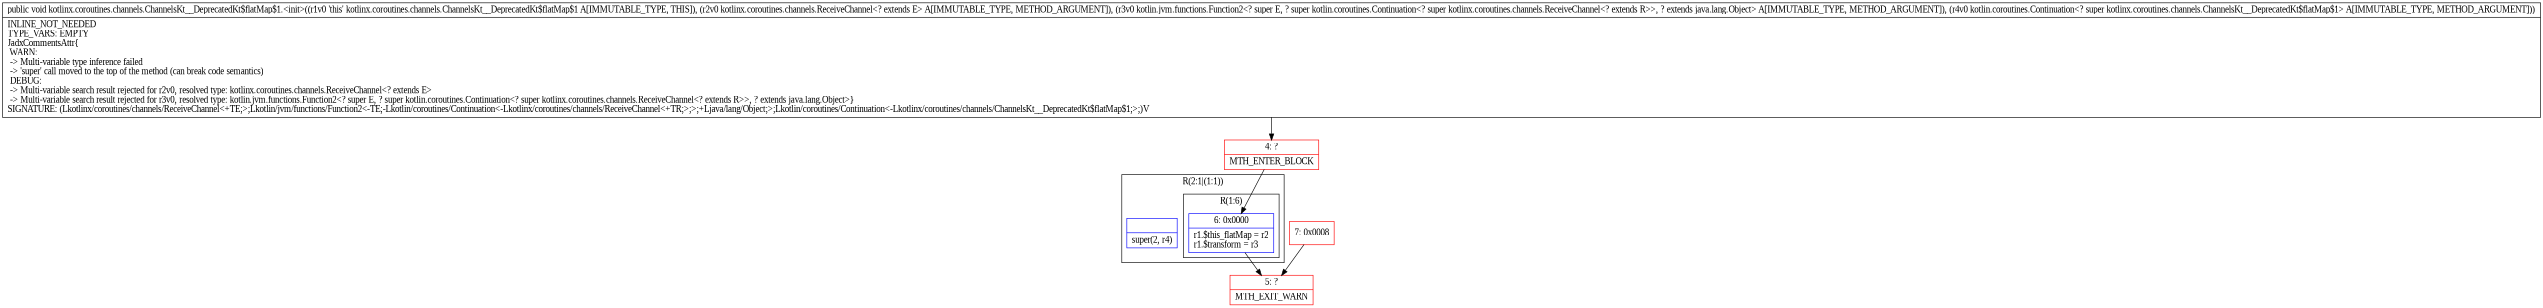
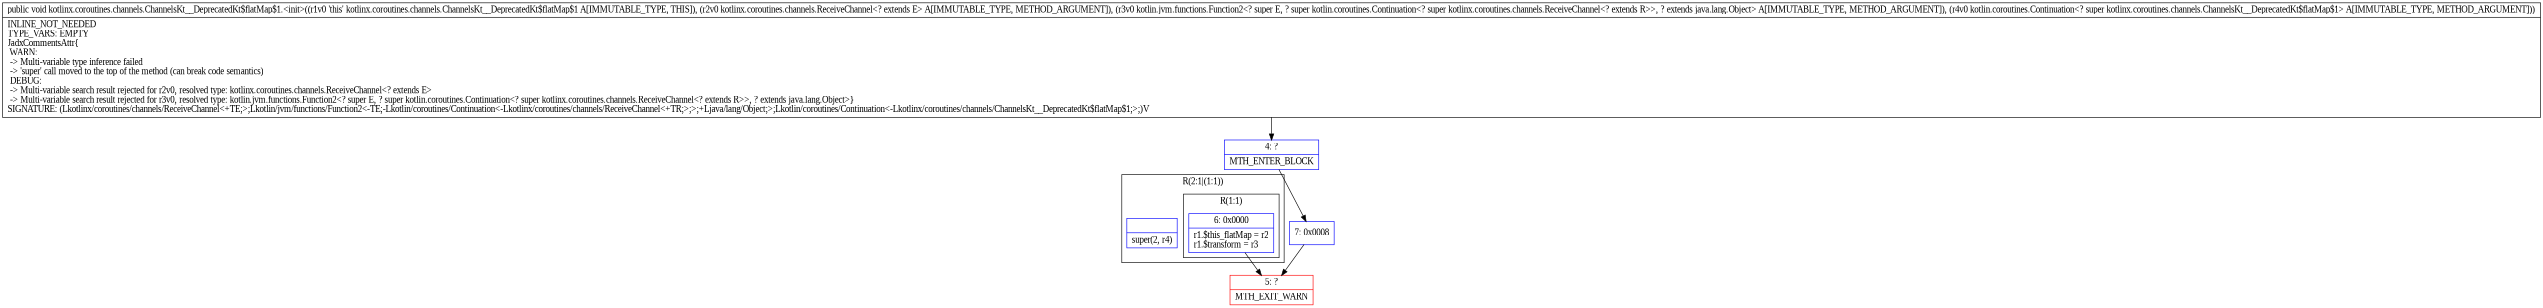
  digraph {
    fontname="Liberation Serif"
    node [color=red fontname="Liberation Serif" shape=record]
    edge [fontname="Liberation Serif"]
    n1 [color=blue label="{6\:\ 0x0000|r1.$this_flatMap = r2\lr1.$transform = r3\l}"]
    n2 [color=blue label="{|super(2, r4)\l}"]
    n3 [label="{5\:\ ?|MTH_EXIT_WARN\l}"]
-   n4 [label="{7\:\ 0x0008}"]
-   n5 [label="{4\:\ ?|MTH_ENTER_BLOCK\l}"]
+   n4 [color=blue label="{7\:\ 0x0008}"]
+   n5 [color=blue label="{4\:\ ?|MTH_ENTER_BLOCK\l}"]
    n6 [label="{public void kotlinx.coroutines.channels.ChannelsKt__DeprecatedKt$flatMap$1.\<init\>((r1v0 'this' kotlinx.coroutines.channels.ChannelsKt__DeprecatedKt$flatMap$1 A[IMMUTABLE_TYPE, THIS]), (r2v0 kotlinx.coroutines.channels.ReceiveChannel\<? extends E\> A[IMMUTABLE_TYPE, METHOD_ARGUMENT]), (r3v0 kotlin.jvm.functions.Function2\<? super E, ? super kotlin.coroutines.Continuation\<? super kotlinx.coroutines.channels.ReceiveChannel\<? extends R\>\>, ? extends java.lang.Object\> A[IMMUTABLE_TYPE, METHOD_ARGUMENT]), (r4v0 kotlin.coroutines.Continuation\<? super kotlinx.coroutines.channels.ChannelsKt__DeprecatedKt$flatMap$1\> A[IMMUTABLE_TYPE, METHOD_ARGUMENT]))  | INLINE_NOT_NEEDED\lTYPE_VARS: EMPTY\lJadxCommentsAttr\{\l WARN: \l \-\> Multi\-variable type inference failed\l \-\> 'super' call moved to the top of the method (can break code semantics)\l DEBUG: \l \-\> Multi\-variable search result rejected for r2v0, resolved type: kotlinx.coroutines.channels.ReceiveChannel\<? extends E\>\l \-\> Multi\-variable search result rejected for r3v0, resolved type: kotlin.jvm.functions.Function2\<? super E, ? super kotlin.coroutines.Continuation\<? super kotlinx.coroutines.channels.ReceiveChannel\<? extends R\>\>, ? extends java.lang.Object\>\}\lSIGNATURE: (Lkotlinx\/coroutines\/channels\/ReceiveChannel\<+TE;\>;Lkotlin\/jvm\/functions\/Function2\<\-TE;\-Lkotlin\/coroutines\/Continuation\<\-Lkotlinx\/coroutines\/channels\/ReceiveChannel\<+TR;\>;\>;+Ljava\/lang\/Object;\>;Lkotlin\/coroutines\/Continuation\<\-Lkotlinx\/coroutines\/channels\/ChannelsKt__DeprecatedKt$flatMap$1;\>;)V\l}" color=""]
    subgraph cluster_1 {
      label="R(2:1|(1:1))"
      n2
      subgraph cluster_2 {
-       label="R(1:6)"
+       label="R(1:1)"
        n1
      }
    }
    n1 -> n3
    n4 -> n3
-   n5 -> n1
+   n5 -> n4
    n6 -> n5
  }
